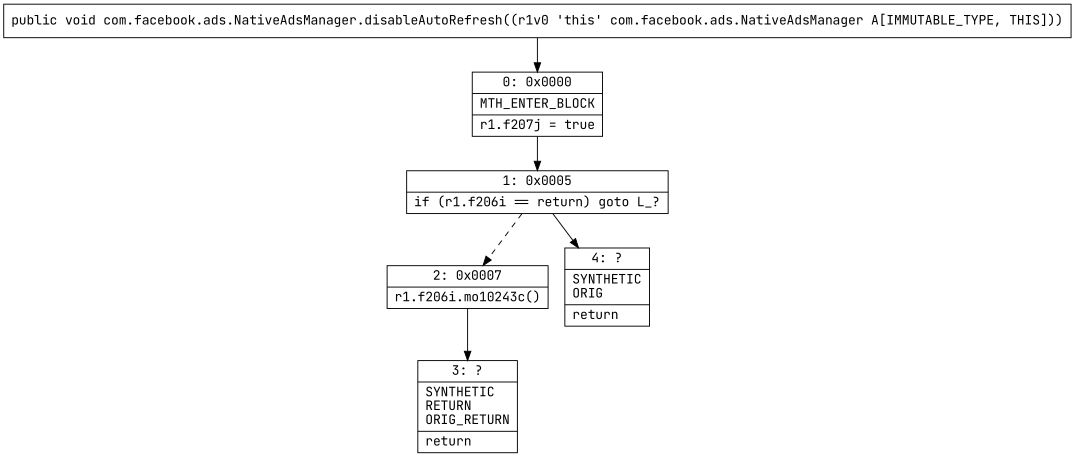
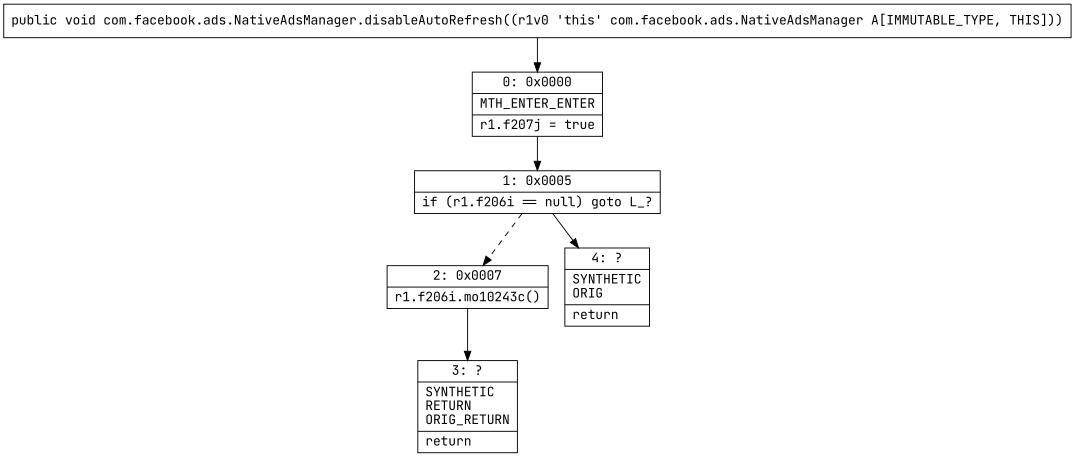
  digraph {
    fontname="JetBrains Mono"
    node [fontname="JetBrains Mono" shape=record]
    edge [fontname="JetBrains Mono"]
-   n1 [label="{0\:\ 0x0000|MTH_ENTER_BLOCK\l|r1.f207j = true\l}"]
-   n2 [label="{1\:\ 0x0005|if (r1.f206i == return) goto L_?\l}"]
+   n1 [label="{0\:\ 0x0000|MTH_ENTER_ENTER\l|r1.f207j = true\l}"]
+   n2 [label="{1\:\ 0x0005|if (r1.f206i == null) goto L_?\l}"]
    n3 [label="{2\:\ 0x0007|r1.f206i.mo10243c()\l}"]
    n4 [label="{4\:\ ?|SYNTHETIC\lORIG\l|return\l}"]
    n5 [label="{3\:\ ?|SYNTHETIC\lRETURN\lORIG_RETURN\l|return\l}"]
    n6 [label="{public void com.facebook.ads.NativeAdsManager.disableAutoRefresh((r1v0 'this' com.facebook.ads.NativeAdsManager A[IMMUTABLE_TYPE, THIS])) }"]
    n1 -> n2
    n2 -> n3 [style=dashed]
    n2 -> n4
    n3 -> n5
    n6 -> n1
  }
